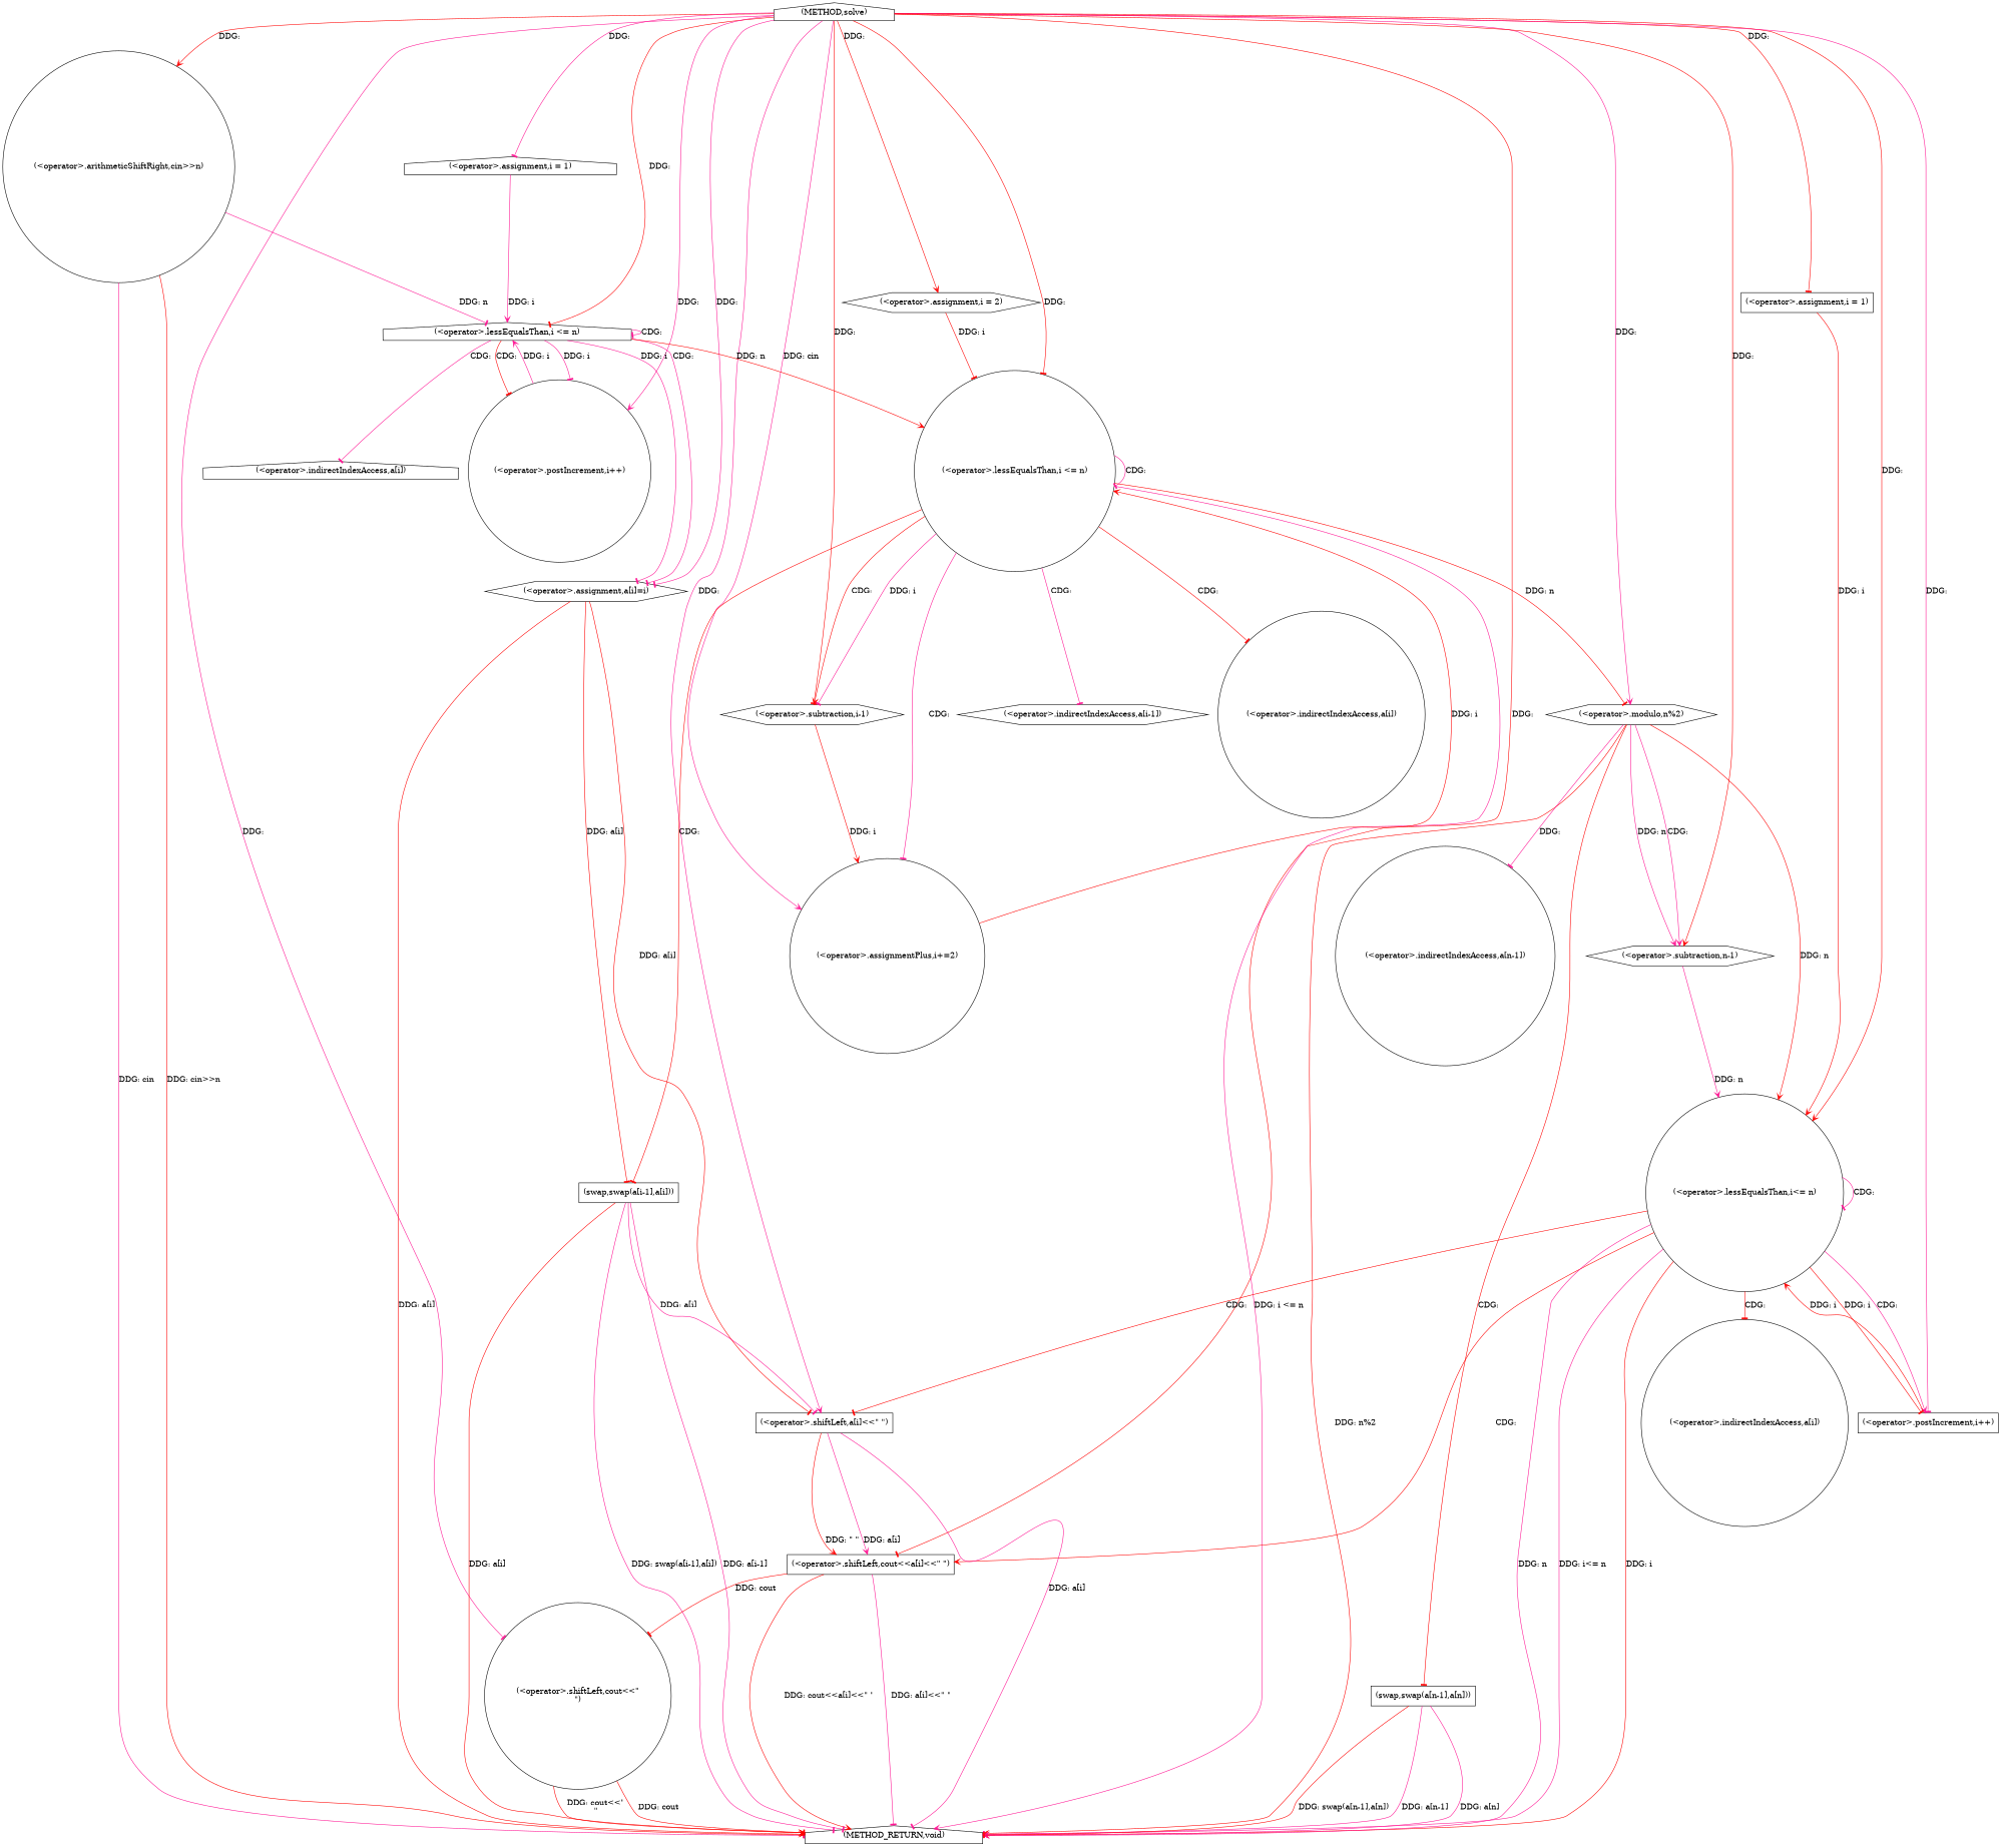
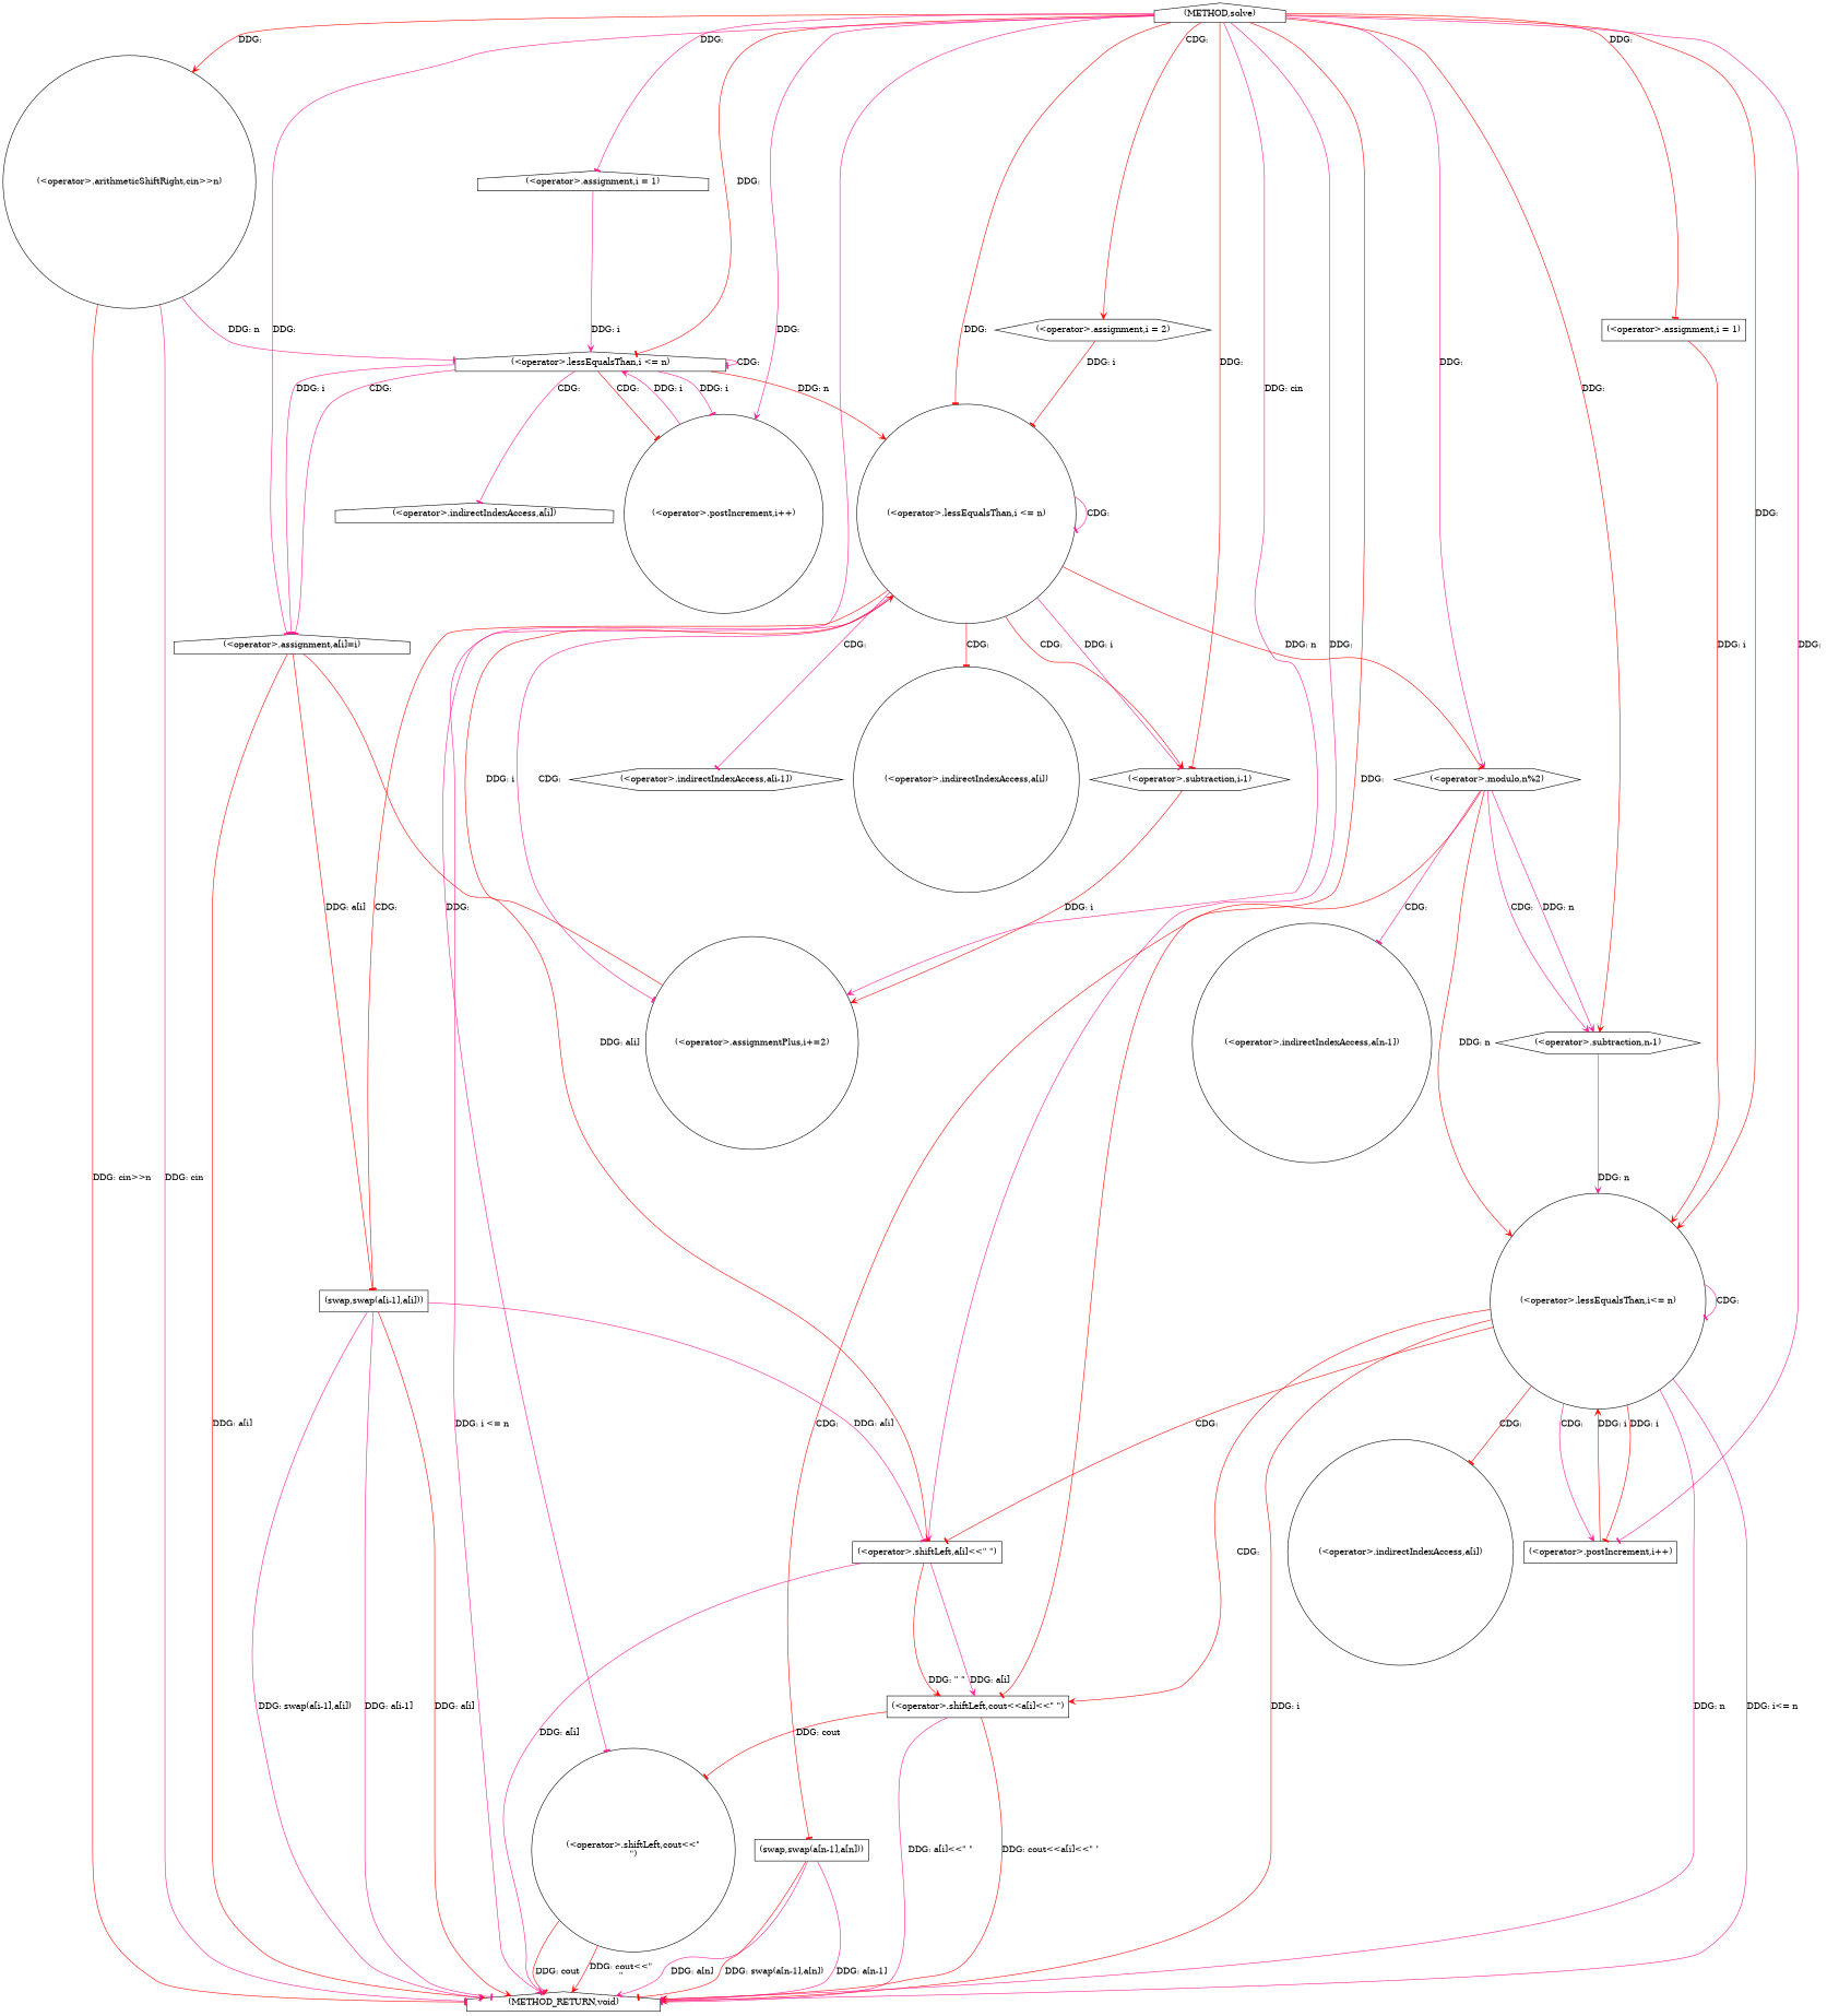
  digraph {
    node [shape=circle]
    edge [arrowhead=tee color=red]
    n1 [label="(METHOD,solve)" shape=house]
    n2 [label="(<operator>.arithmeticShiftRight,cin>>n)"]
    n3 [label="(<operator>.shiftLeft,cout<<\"\n\")"]
    n4 [label="(<operator>.assignment,i = 1)" shape=house]
    n5 [label="(<operator>.lessEqualsThan,i <= n)" shape=house]
    n6 [label="(<operator>.postIncrement,i++)"]
-   n7 [label="(<operator>.assignment,a[i]=i)" shape=hexagon]
+   n7 [label="(<operator>.assignment,a[i]=i)" shape=house]
    n8 [label="(<operator>.assignment,i = 2)" shape=hexagon]
    n9 [label="(<operator>.lessEqualsThan,i <= n)"]
    n10 [label="(<operator>.assignmentPlus,i+=2)"]
    n11 [label="(<operator>.modulo,n%2)" shape=hexagon]
    n12 [label="(<operator>.assignment,i = 1)" shape=box]
    n13 [label="(<operator>.lessEqualsThan,i<= n)"]
    n14 [label="(<operator>.postIncrement,i++)" shape=box]
    n15 [label="(<operator>.shiftLeft,cout<<a[i]<<\" \")" shape=box]
    n16 [label="(<operator>.shiftLeft,a[i]<<\" \")" shape=box]
    n17 [label="(<operator>.subtraction,i-1)" shape=hexagon]
    n18 [label="(<operator>.subtraction,n-1)" shape=hexagon]
    n19 [label="(METHOD_RETURN,void)" shape=house]
    n20 [label="(<operator>.indirectIndexAccess,a[i])" shape=house]
    n21 [label="(swap,swap(a[i-1],a[i]))" shape=box]
    n22 [label="(<operator>.indirectIndexAccess,a[i-1])" shape=hexagon]
    n23 [label="(<operator>.indirectIndexAccess,a[i])"]
    n24 [label="(swap,swap(a[n-1],a[n]))" shape=box]
    n25 [label="(<operator>.indirectIndexAccess,a[n-1])"]
    n26 [label="(<operator>.indirectIndexAccess,a[i])"]
    n1 -> n2 [arrowhead=vee label="DDG: "]
    n1 -> n3 [color=deeppink label="DDG: "]
    n1 -> n4 [color=deeppink label="DDG: "]
    n1 -> n5 [label="DDG: "]
    n1 -> n6 [arrowhead=vee color=deeppink label="DDG: "]
    n1 -> n7 [color=deeppink label="DDG: "]
-   n1 -> n8 [arrowhead=vee label="DDG: "]
+   n1 -> n8 [arrowhead=vee label="CDG: "]
    n1 -> n9 [label="DDG: "]
    n1 -> n10 [arrowhead=vee color=deeppink label="DDG: cin"]
    n1 -> n11 [arrowhead=vee color=deeppink label="DDG: "]
    n1 -> n12 [label="DDG: "]
    n1 -> n13 [arrowhead=vee label="DDG: "]
    n1 -> n14 [color=deeppink label="DDG: "]
    n1 -> n15 [label="DDG: "]
    n1 -> n16 [arrowhead=vee color=deeppink label="DDG: "]
    n1 -> n17 [label="DDG: "]
    n1 -> n18 [arrowhead=vee label="DDG: "]
    n2 -> n5 [color=deeppink label="DDG: n"]
    n2 -> n19 [label="DDG: cin>>n"]
    n2 -> n19 [color=deeppink label="DDG: cin"]
    n3 -> n19 [label="DDG: cout"]
    n3 -> n19 [arrowhead=vee label="DDG: cout<<\"\n\""]
    n4 -> n5 [arrowhead=vee color=deeppink label="DDG: i"]
    n5 -> n5 [color=deeppink label="CDG: "]
    n5 -> n6 [color=deeppink label="DDG: i"]
    n5 -> n6 [label="CDG: "]
    n5 -> n7 [color=deeppink label="DDG: i"]
    n5 -> n7 [color=deeppink label="CDG: "]
    n5 -> n9 [arrowhead=vee label="DDG: n"]
    n5 -> n20 [color=deeppink label="CDG: "]
    n6 -> n5 [arrowhead=vee color=deeppink label="DDG: i"]
    n7 -> n16 [label="DDG: a[i]"]
    n7 -> n19 [arrowhead=vee label="DDG: a[i]"]
    n7 -> n21 [label="DDG: a[i]"]
    n8 -> n9 [label="DDG: i"]
    n9 -> n9 [color=deeppink label="CDG: "]
    n9 -> n10 [color=deeppink label="CDG: "]
    n9 -> n11 [label="DDG: n"]
    n9 -> n17 [color=deeppink label="DDG: i"]
    n9 -> n17 [arrowhead=vee label="CDG: "]
    n9 -> n19 [arrowhead=vee color=deeppink label="DDG: i <= n"]
    n9 -> n21 [label="CDG: "]
    n9 -> n22 [color=deeppink label="CDG: "]
    n9 -> n23 [label="CDG: "]
    n10 -> n9 [arrowhead=vee label="DDG: i"]
    n11 -> n13 [arrowhead=vee label="DDG: n"]
    n11 -> n18 [arrowhead=vee color=deeppink label="DDG: n"]
    n11 -> n18 [arrowhead=vee color=deeppink label="CDG: "]
-   n11 -> n19 [arrowhead=vee label="DDG: n%2"]
    n11 -> n24 [label="CDG: "]
-   n11 -> n25 [color=deeppink label="DDG: "]
+   n11 -> n25 [color=deeppink label="CDG: "]
    n12 -> n13 [arrowhead=vee label="DDG: i"]
    n13 -> n13 [color=deeppink label="CDG: "]
    n13 -> n14 [label="DDG: i"]
    n13 -> n14 [arrowhead=vee color=deeppink label="CDG: "]
    n13 -> n15 [arrowhead=vee label="CDG: "]
    n13 -> n16 [label="CDG: "]
    n13 -> n19 [arrowhead=vee label="DDG: i"]
    n13 -> n19 [arrowhead=vee color=deeppink label="DDG: n"]
    n13 -> n19 [color=deeppink label="DDG: i<= n"]
    n13 -> n26 [label="CDG: "]
    n14 -> n13 [arrowhead=vee label="DDG: i"]
    n15 -> n3 [label="DDG: cout"]
    n15 -> n19 [color=deeppink label="DDG: a[i]<<\" \""]
    n15 -> n19 [arrowhead=vee label="DDG: cout<<a[i]<<\" \""]
    n16 -> n15 [arrowhead=vee color=deeppink label="DDG: a[i]"]
    n16 -> n15 [arrowhead=vee label="DDG: \" \""]
    n16 -> n19 [color=deeppink label="DDG: a[i]"]
    n17 -> n10 [arrowhead=vee label="DDG: i"]
    n18 -> n13 [arrowhead=vee color=deeppink label="DDG: n"]
    n21 -> n16 [color=deeppink label="DDG: a[i]"]
    n21 -> n19 [color=deeppink label="DDG: a[i-1]"]
    n21 -> n19 [arrowhead=vee label="DDG: a[i]"]
    n21 -> n19 [color=deeppink label="DDG: swap(a[i-1],a[i])"]
    n24 -> n19 [color=deeppink label="DDG: a[n-1]"]
    n24 -> n19 [arrowhead=vee color=deeppink label="DDG: a[n]"]
    n24 -> n19 [label="DDG: swap(a[n-1],a[n])"]
  }
